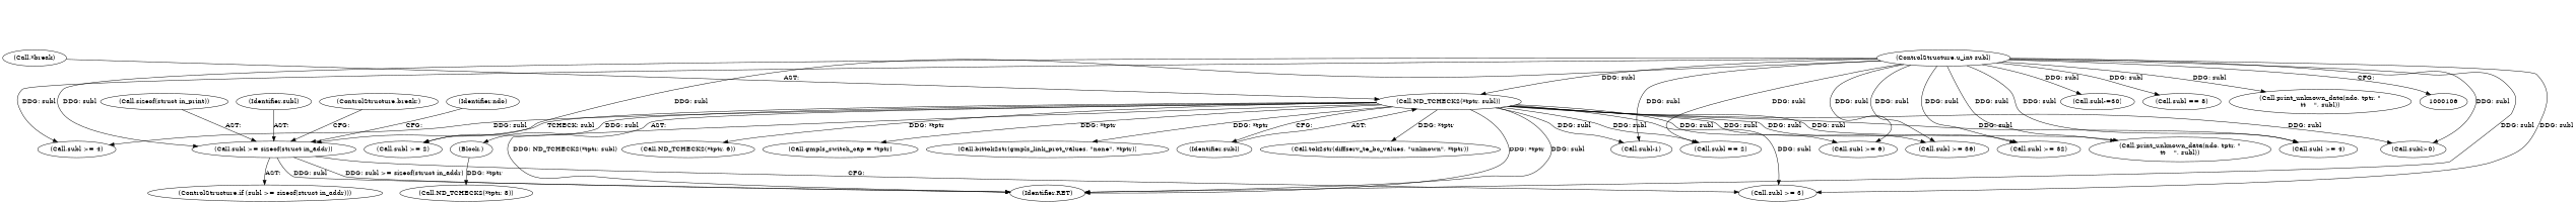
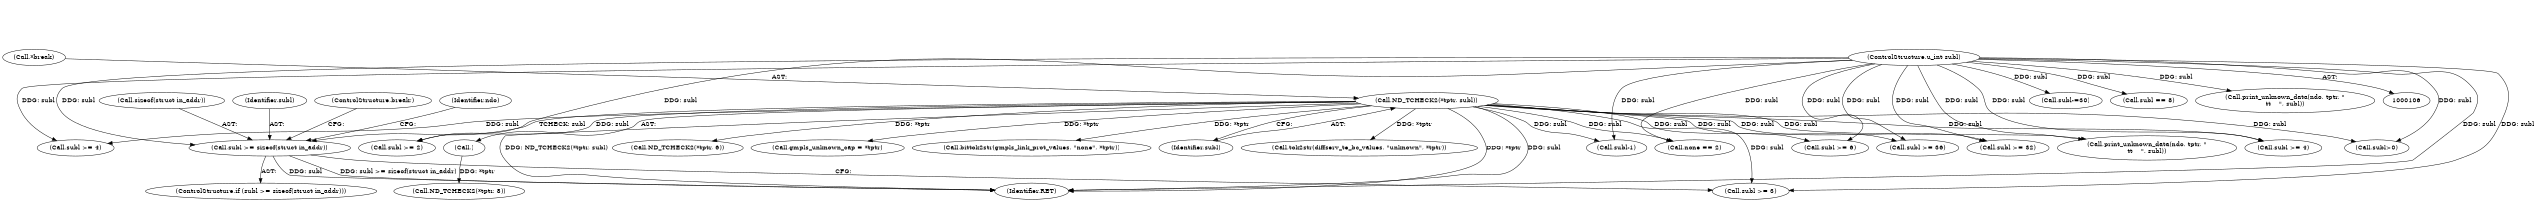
  digraph {
    n1 [label="(Call,subl >= sizeof(struct in_addr))"]
    n2 [label="(Identifier,RET)"]
    n3 [label="(ControlStructure,if (subl >= sizeof(struct in_addr)))"]
    n4 [label="(Call,subl >= 3)"]
-   n5 [label="(Call,sizeof(struct in_print))"]
+   n5 [label="(Call,sizeof(struct in_addr))"]
    n6 [label="(Call,ND_TCHECK2(*tptr, subl))"]
    n7 [label="(Call,ND_TCHECK2(*tptr, 6))"]
-   n8 [label="(Call,subl == 2)"]
+   n8 [label="(Call,none == 2)"]
    n9 [label="(Call,subl >= 4)"]
-   n10 [label="(Call,gmpls_switch_cap = *tptr)"]
+   n10 [label="(Call,gmpls_unknown_cap = *tptr)"]
    n11 [label="(Call,bittok2str(gmpls_link_prot_values, \"none\", *tptr))"]
    n12 [label="(Call,subl >= 6)"]
-   n13 [label="(Block,)"]
+   n13 [label="(Call,)"]
    n14 [label="(Identifier,subl)"]
    n15 [label="(Call,subl >= 36)"]
    n16 [label="(Call,subl >= 32)"]
    n17 [label="(Call,tok2str(diffserv_te_bc_values, \"unknown\", *tptr))"]
    n18 [label="(Call,print_unknown_data(ndo, tptr, \"\n\t\t    \", subl))"]
    n19 [label="(Call,subl >= 2)"]
    n20 [label="(Call,subl >= 4)"]
    n21 [label="(Call,subl>0)"]
    n22 [label="(Call,subl-1)"]
    n23 [label="(Call,ND_TCHECK2(*tptr, 8))"]
    n24 [label="(ControlStructure,u_int subl)"]
    n25 [label="(Call,subl-=30)"]
    n26 [label="(Call,subl == 8)"]
    n27 [label="(Call,print_unknown_data(ndo, tptr, \"\n\t\t    \", subl))"]
    1000106
    n29 [label="(Identifier,subl)"]
    n30 [label="(ControlStructure,break;)"]
    n31 [label="(Identifier,ndo)"]
    n32 [label="(Call,*break)"]
    n1 -> n2 [label="DDG: subl"]
    n1 -> n2 [label="DDG: subl >= sizeof(struct in_addr)"]
    n1 -> n3 [label="AST: "]
    n1 -> n4 [label="CFG: "]
    n5 -> n1 [label="AST: "]
    n6 -> n1 [label="TCHECK: subl"]
    n6 -> n2 [label="DDG: ND_TCHECK2(*tptr, subl)"]
    n6 -> n2 [label="DDG: *tptr"]
    n6 -> n2 [label="DDG: subl"]
    n6 -> n4 [label="DDG: subl"]
    n6 -> n7 [label="DDG: *tptr"]
    n6 -> n8 [label="DDG: subl"]
    n6 -> n9 [label="DDG: subl"]
    n6 -> n10 [label="DDG: *tptr"]
    n6 -> n11 [label="DDG: *tptr"]
    n6 -> n12 [label="DDG: subl"]
    n6 -> n13 [label="AST: "]
    n6 -> n14 [label="CFG: "]
    n6 -> n15 [label="DDG: subl"]
    n6 -> n16 [label="DDG: subl"]
    n6 -> n17 [label="DDG: *tptr"]
    n6 -> n18 [label="DDG: subl"]
    n6 -> n19 [label="DDG: subl"]
    n6 -> n20 [label="DDG: subl"]
    n6 -> n21 [label="DDG: subl"]
    n6 -> n22 [label="DDG: subl"]
    n13 -> n23 [label="DDG: *tptr"]
    n14 -> n6 [label="AST: "]
    n24 -> n1 [label="DDG: subl"]
    n24 -> n2 [label="DDG: subl"]
    n24 -> n4 [label="DDG: subl"]
-   n24 -> n6 [label="DDG: subl"]
    n24 -> n8 [label="DDG: subl"]
    n24 -> n9 [label="DDG: subl"]
    n24 -> n12 [label="DDG: subl"]
    n24 -> n15 [label="DDG: subl"]
    n24 -> n16 [label="DDG: subl"]
    n24 -> n18 [label="DDG: subl"]
    n24 -> n19 [label="DDG: subl"]
    n24 -> n20 [label="DDG: subl"]
    n24 -> n21 [label="DDG: subl"]
    n24 -> n22 [label="DDG: subl"]
    n24 -> n25 [label="DDG: subl"]
    n24 -> n26 [label="DDG: subl"]
    n24 -> n27 [label="DDG: subl"]
-   n24 -> 1000106 [label="CFG: "]
+   n24 -> 1000106 [label="AST: "]
    n29 -> n1 [label="AST: "]
    n30 -> n1 [label="CFG: "]
    n31 -> n1 [label="CFG: "]
    n32 -> n6 [label="AST: "]
  }
